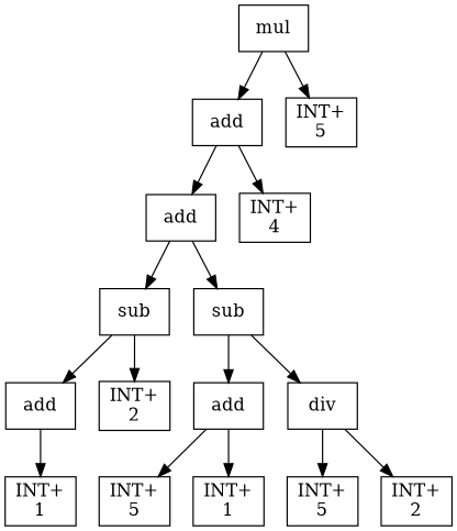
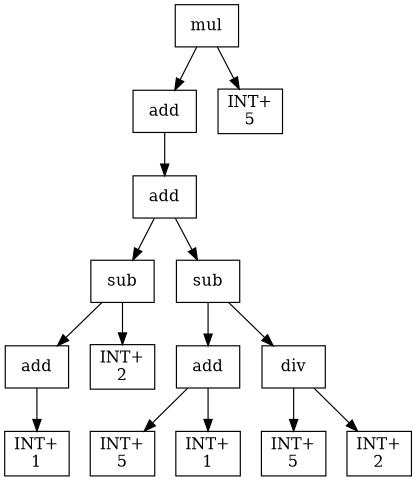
  digraph {
    node [shape=box]
    n1 [label=mul]
    n2 [label=add]
    n3 [label="INT+\n5"]
    n4 [label=add]
-   n5 [label="INT+\n4"]
    n6 [label=sub]
    n7 [label=sub]
    n8 [label=add]
    n9 [label="INT+\n2"]
    n10 [label=add]
    n11 [label=div]
    n12 [label="INT+\n1"]
    n13 [label="INT+\n5"]
    n14 [label="INT+\n1"]
    n15 [label="INT+\n5"]
    n16 [label="INT+\n2"]
    n1 -> n2
    n1 -> n3
    n2 -> n4
-   n2 -> n5
    n4 -> n6
    n4 -> n7
    n6 -> n8
    n6 -> n9
    n7 -> n10
    n7 -> n11
    n8 -> n12
    n10 -> n13
    n10 -> n14
    n11 -> n15
    n11 -> n16
  }
